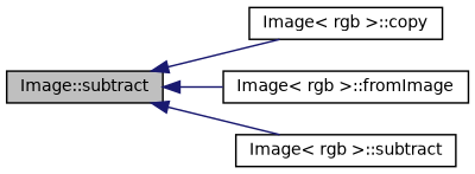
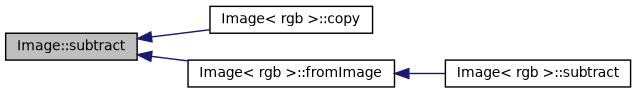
  digraph {
    rankdir=LR
    node [color=black fillcolor=white fontname=Helvetica fontsize=10 shape=record style=filled]
    edge [color=midnightblue dir=back fontname=Helvetica fontsize=10 labelfontname=Helvetica labelfontsize=10 style=solid]
    n1 [fillcolor=grey75 fontcolor=black height=0.2 label="Image::subtract" width=0.4]
    n2 [height=0.2 label="Image\< rgb \>::copy" width=0.4]
    n3 [height=0.2 label="Image\< rgb \>::fromImage" width=0.4]
    n4 [height=0.2 label="Image\< rgb \>::subtract" width=0.4]
    n1 -> n2
    n1 -> n3
-   n1 -> n4
+   n3 -> n4
  }
